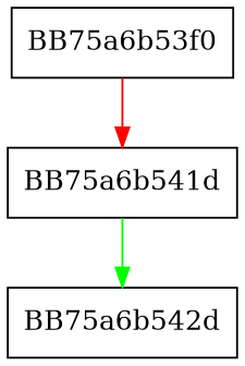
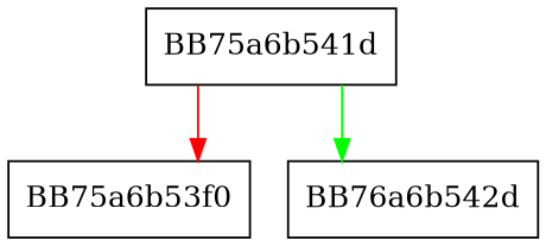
  digraph {
    splines=ortho
    node [shape=box]
    BB75a6b53f0
    BB75a6b541d
-   BB75a6b542d
-   BB75a6b53f0 -> BB75a6b541d [color=red]
+   BB75a6b542d [label=BB76a6b542d]
+   BB75a6b541d -> BB75a6b53f0 [color=red]
    BB75a6b541d -> BB75a6b542d [color=green]
  }
